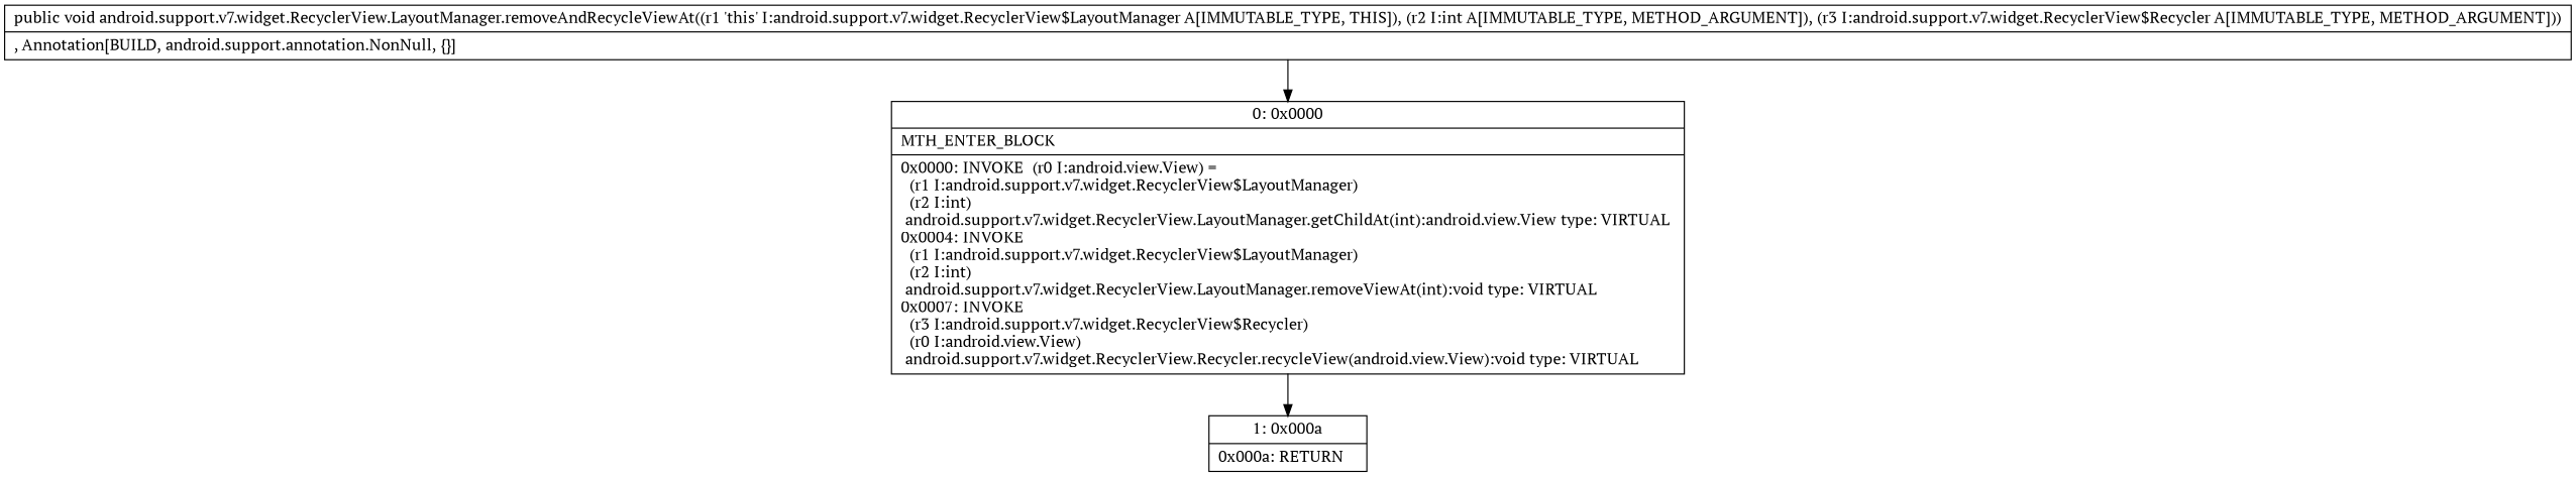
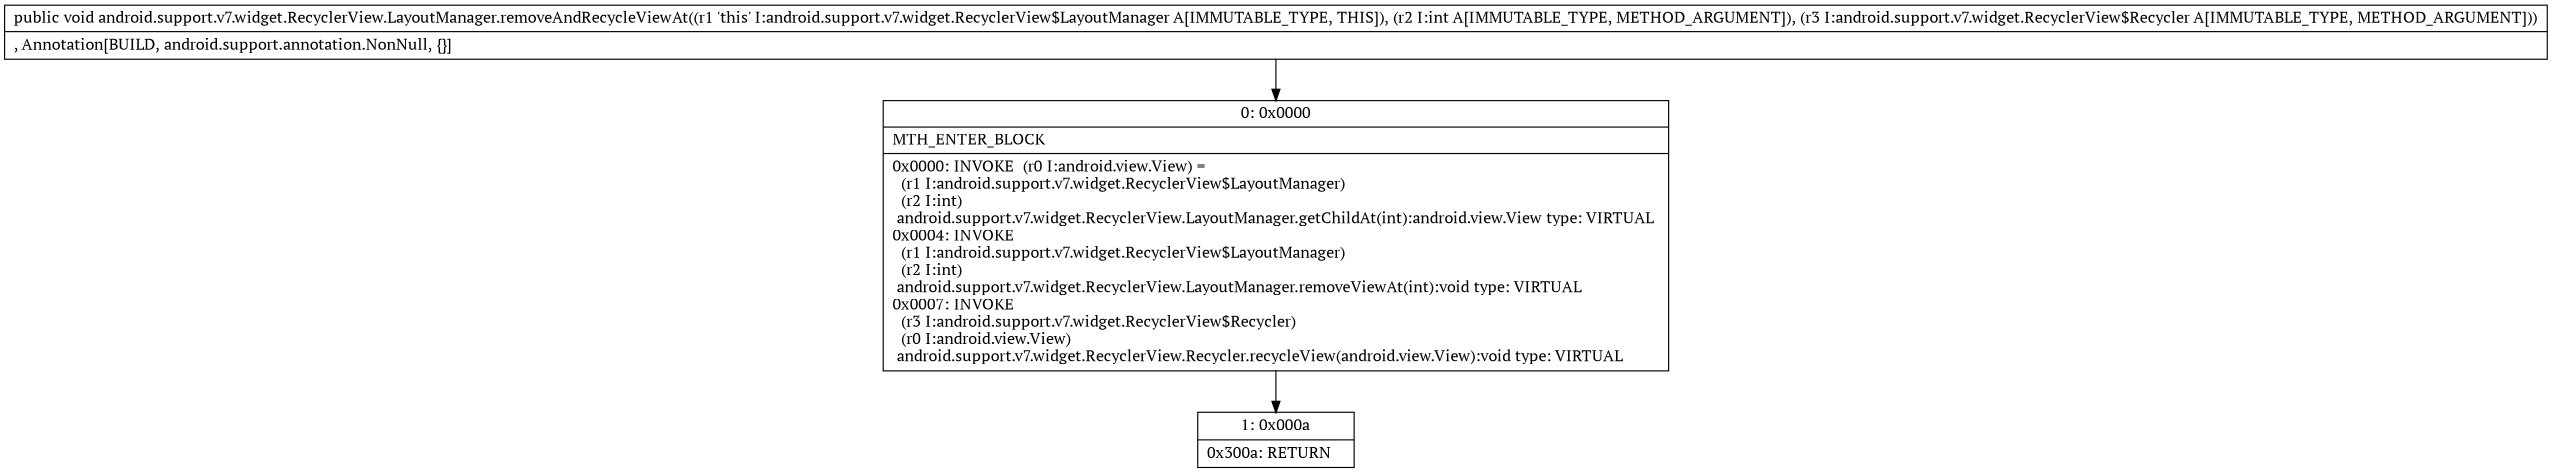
  digraph {
    fontname="PT Serif"
    node [shape=record fontname="PT Serif"]
    edge [fontname="PT Serif"]
    n1 [label="{0\:\ 0x0000|MTH_ENTER_BLOCK\l|0x0000: INVOKE  (r0 I:android.view.View) = \l  (r1 I:android.support.v7.widget.RecyclerView$LayoutManager)\l  (r2 I:int)\l android.support.v7.widget.RecyclerView.LayoutManager.getChildAt(int):android.view.View type: VIRTUAL \l0x0004: INVOKE  \l  (r1 I:android.support.v7.widget.RecyclerView$LayoutManager)\l  (r2 I:int)\l android.support.v7.widget.RecyclerView.LayoutManager.removeViewAt(int):void type: VIRTUAL \l0x0007: INVOKE  \l  (r3 I:android.support.v7.widget.RecyclerView$Recycler)\l  (r0 I:android.view.View)\l android.support.v7.widget.RecyclerView.Recycler.recycleView(android.view.View):void type: VIRTUAL \l}"]
-   n2 [label="{1\:\ 0x000a|0x000a: RETURN   \l}"]
+   n2 [label="{1\:\ 0x000a|0x300a: RETURN   \l}"]
    n3 [label="{public void android.support.v7.widget.RecyclerView.LayoutManager.removeAndRecycleViewAt((r1 'this' I:android.support.v7.widget.RecyclerView$LayoutManager A[IMMUTABLE_TYPE, THIS]), (r2 I:int A[IMMUTABLE_TYPE, METHOD_ARGUMENT]), (r3 I:android.support.v7.widget.RecyclerView$Recycler A[IMMUTABLE_TYPE, METHOD_ARGUMENT]))  | , Annotation[BUILD, android.support.annotation.NonNull, \{\}]\l}"]
    n1 -> n2
    n3 -> n1
  }
